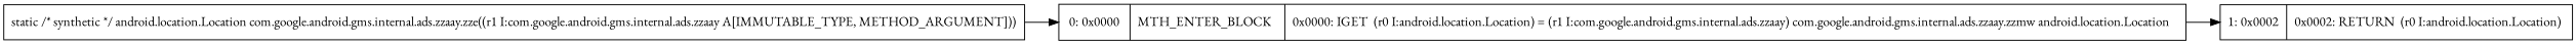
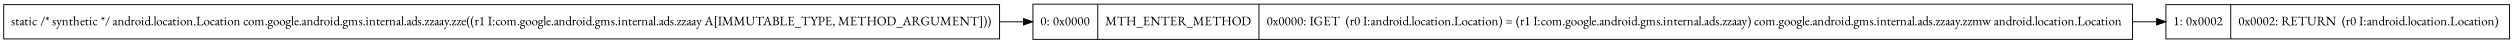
  digraph {
    rankdir=LR
    fontname="EB Garamond"
    node [shape=record fontname="EB Garamond"]
    edge [fontname="EB Garamond"]
-   n1 [label="{0\:\ 0x0000|MTH_ENTER_BLOCK\l|0x0000: IGET  (r0 I:android.location.Location) = (r1 I:com.google.android.gms.internal.ads.zzaay) com.google.android.gms.internal.ads.zzaay.zzmw android.location.Location \l}"]
+   n1 [label="{0\:\ 0x0000|MTH_ENTER_METHOD\l|0x0000: IGET  (r0 I:android.location.Location) = (r1 I:com.google.android.gms.internal.ads.zzaay) com.google.android.gms.internal.ads.zzaay.zzmw android.location.Location \l}"]
    n2 [label="{1\:\ 0x0002|0x0002: RETURN  (r0 I:android.location.Location) \l}"]
    n3 [label="{static \/* synthetic *\/ android.location.Location com.google.android.gms.internal.ads.zzaay.zze((r1 I:com.google.android.gms.internal.ads.zzaay A[IMMUTABLE_TYPE, METHOD_ARGUMENT])) }"]
    n1 -> n2
    n3 -> n1
  }
